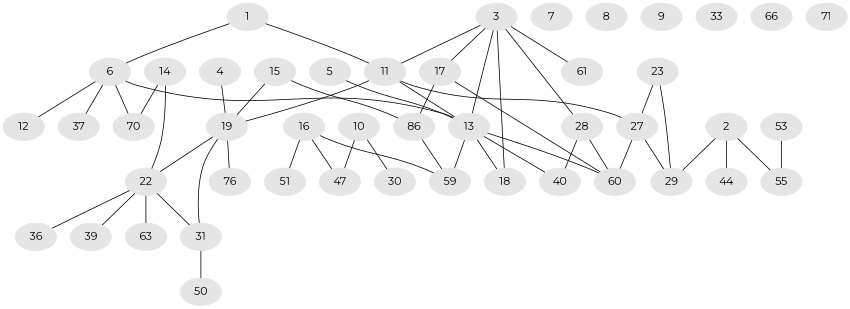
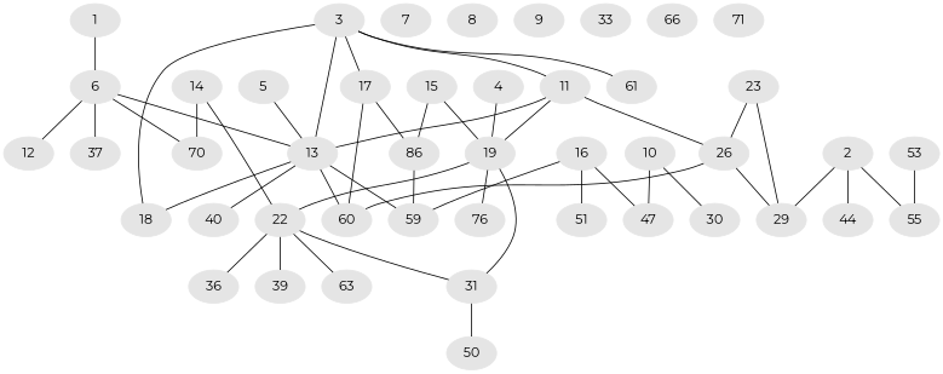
  graph {
    fontname=Montserrat
    node [color=gray90 fontname=Montserrat style=filled]
    edge [fontname=Montserrat]
    1 [super="+57"]
    6 [super="+52+43"]
    11 [super="+27"]
    13 [super="+68+69"]
    12 [super="+21"]
    37
    70
    19 [super="+49+20+38"]
-   26 [super="+75" label=27]
+   26 [super="+75"]
    2 [super="+25"]
    29 [super="+59+41"]
    44 [super="+64"]
    55 [super="+74"]
    3 [super="+24"]
    17 [super="+45"]
    18
-   28 [super="+42+32"]
    61
    40 [super="+62"]
    n20 [label=59]
    60 [super="+73"]
    n22 [label=86]
    22 [super="+34"]
    31 [super="+72"]
    76
    4
    5
    7
    8
    9
    10 [super="+65"]
    30
    47
    36
    39
    63
    14
    15 [super="+58"]
    16 [super="+80"]
    51
    50
    23
    33
    53
    66
    71
    1 -- 6
-   1 -- 11
    6 -- 13
    6 -- 12
    6 -- 37
    6 -- 70
    11 -- 13
    11 -- 19
    11 -- 26
    13 -- 18
    13 -- 40
    13 -- n20
    13 -- 60
    19 -- 22
    19 -- 31
    19 -- 76
    26 -- 29
    26 -- 60
    2 -- 29
    2 -- 44
    2 -- 55
    3 -- 11
    3 -- 13 [weight=2]
    3 -- 17
    3 -- 18
-   3 -- 28 [weight=2]
    3 -- 61
    17 -- 60
    17 -- n22
-   28 -- 40 [weight=2]
-   28 -- 60
    n22 -- n20
    22 -- 31
    22 -- 36
    22 -- 39
    22 -- 63
    31 -- 50
    4 -- 19
    5 -- 13
    10 -- 30
    10 -- 47
    14 -- 70
    14 -- 22
    15 -- 19
    15 -- n22
    16 -- n20
    16 -- 47
    16 -- 51
    23 -- 26
    23 -- 29
    53 -- 55
  }
